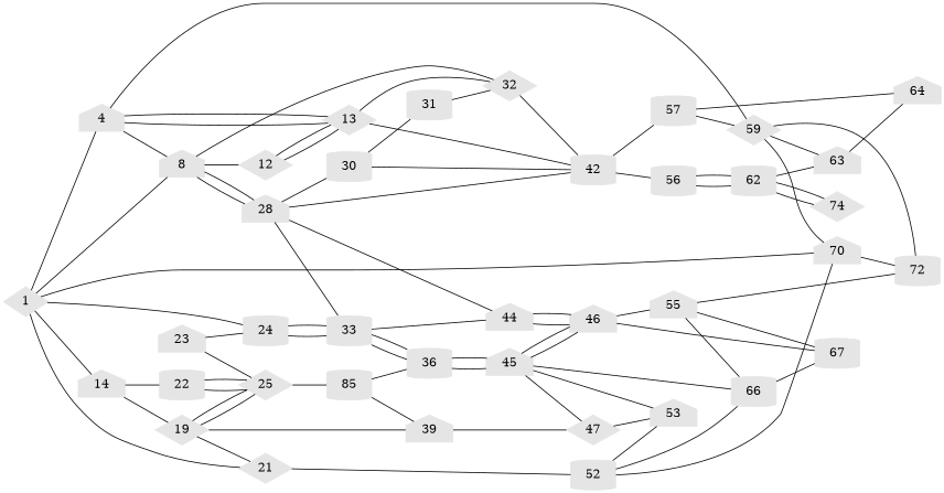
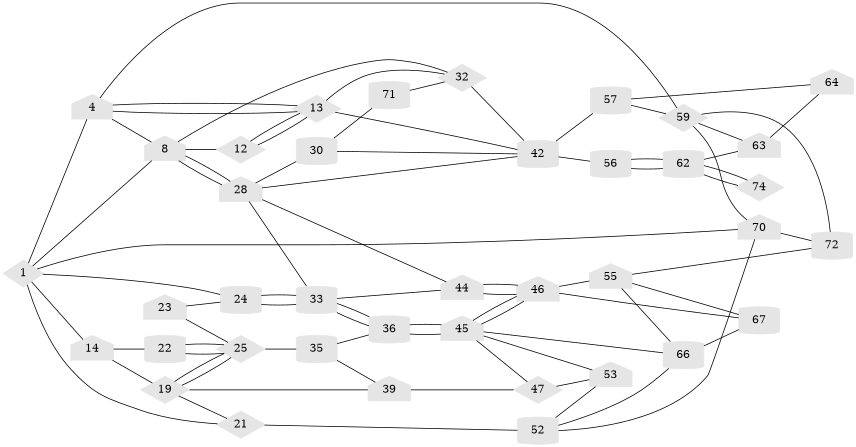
  graph {
    rankdir=LR
    node [color=gray90 shape=cylinder style=filled]
    1 [shape=diamond super="+2+6"]
    4 [shape=house super="+5"]
    8 [shape=house super="+9"]
    14 [shape=house super="+18+15"]
    21 [shape=diamond]
    24
    70 [shape=house]
    13 [shape=diamond super="+37"]
    59 [shape=diamond super="+76+60"]
    12 [shape=diamond]
    28 [shape=house super="+29"]
    32 [shape=diamond super="+38"]
    19 [shape=diamond super="+20"]
    22
    52 [super="+68"]
    23 [shape=house]
    25 [shape=diamond super="+26"]
    33 [super="+34"]
    72 [super="+78"]
    42 [super="+49"]
    63 [shape=house]
    30 [super="+43"]
    44 [shape=house]
    57 [super="+58+61"]
    64 [shape=house]
    39 [shape=house super="+40"]
-   35 [label=85]
+   35
    47 [shape=diamond super="+51"]
    53 [shape=house]
    66 [super="+69"]
    36
-   31
+   31 [label=71]
    56
    46 [shape=house super="+54"]
    45 [shape=house super="+48"]
    62
    55 [shape=house super="+71"]
    67
    74 [shape=diamond]
    1 -- 4
    1 -- 8
    1 -- 14 [weight=2]
    1 -- 21
    1 -- 24
    1 -- 70
    4 -- 8
    4 -- 13
    4 -- 13
    4 -- 59
    8 -- 12 [weight=2]
    8 -- 28
    8 -- 28
    8 -- 32
    14 -- 19
    14 -- 22 [weight=2]
    21 -- 52
    24 -- 33
    24 -- 33
    70 -- 72
    13 -- 32
    13 -- 42
    59 -- 70
    59 -- 72
    59 -- 63
    12 -- 13
    12 -- 13
    28 -- 33
    28 -- 42
    28 -- 30
    28 -- 44
    32 -- 42
    19 -- 21
    19 -- 25
    19 -- 25
    19 -- 39
    22 -- 25
    22 -- 25
    52 -- 70
    52 -- 53
    52 -- 66
    23 -- 24
    23 -- 25
    25 -- 35
    33 -- 44
    33 -- 36
    33 -- 36
    42 -- 57
    42 -- 56
    63 -- 64
    30 -- 42
    30 -- 31 [weight=2]
    44 -- 46
    44 -- 46
    57 -- 59
    57 -- 64 [weight=2]
    39 -- 47 [weight=2]
    35 -- 39
    35 -- 36
    47 -- 53
    66 -- 67
    36 -- 45
    36 -- 45
    31 -- 32
    56 -- 62
    56 -- 62
    46 -- 55
    46 -- 67
    45 -- 47
    45 -- 53
    45 -- 66
    45 -- 46
    45 -- 46
    62 -- 63
    62 -- 74
    62 -- 74
    55 -- 72 [weight=2]
    55 -- 66
    55 -- 67
  }
